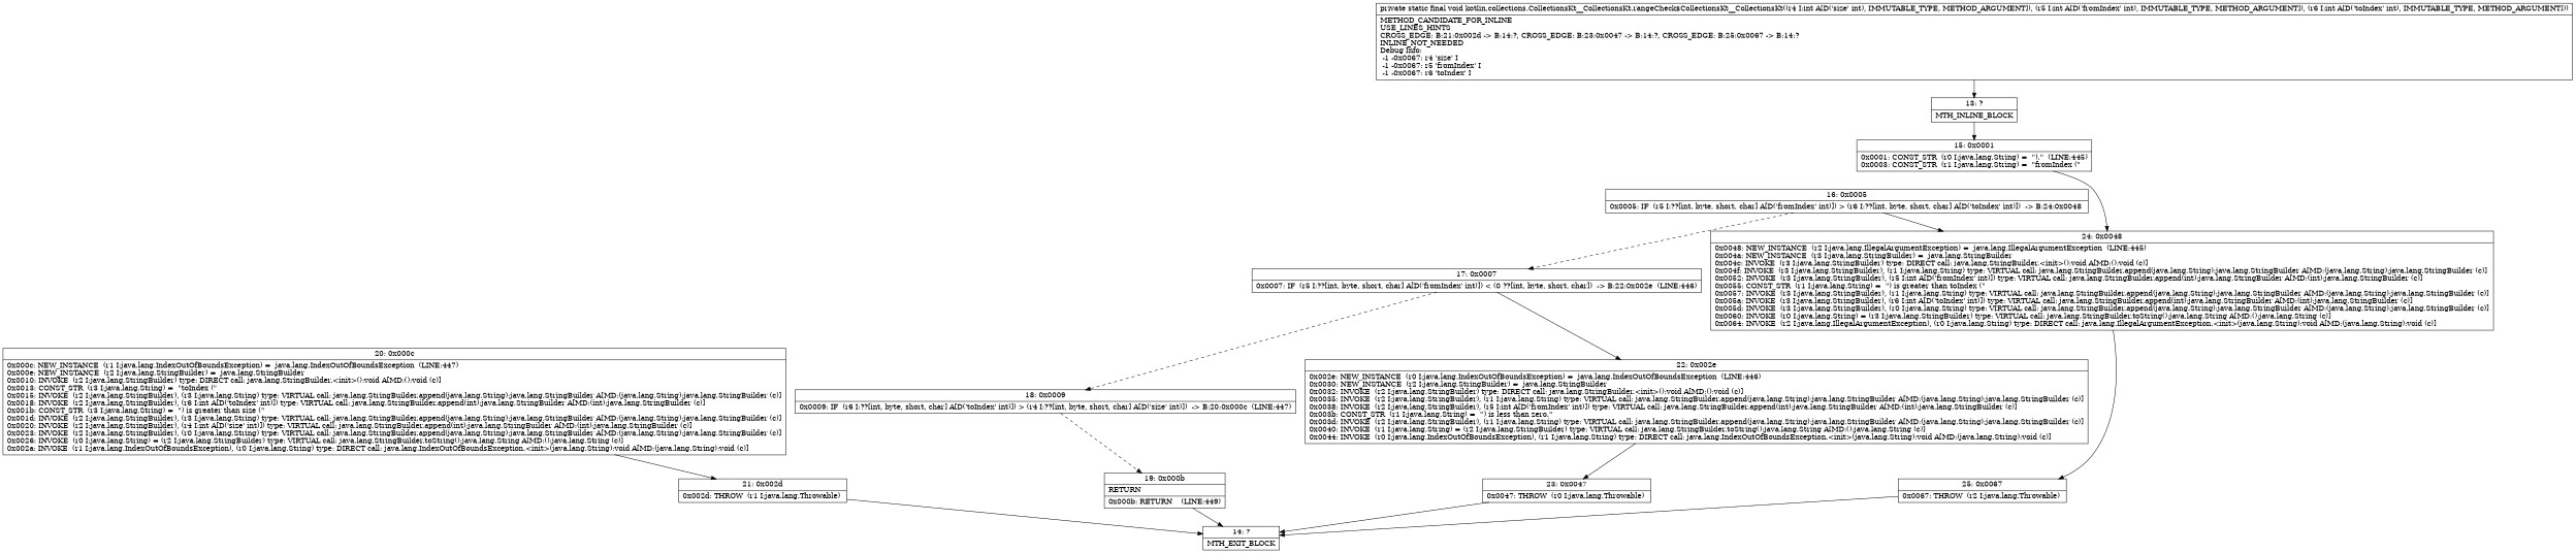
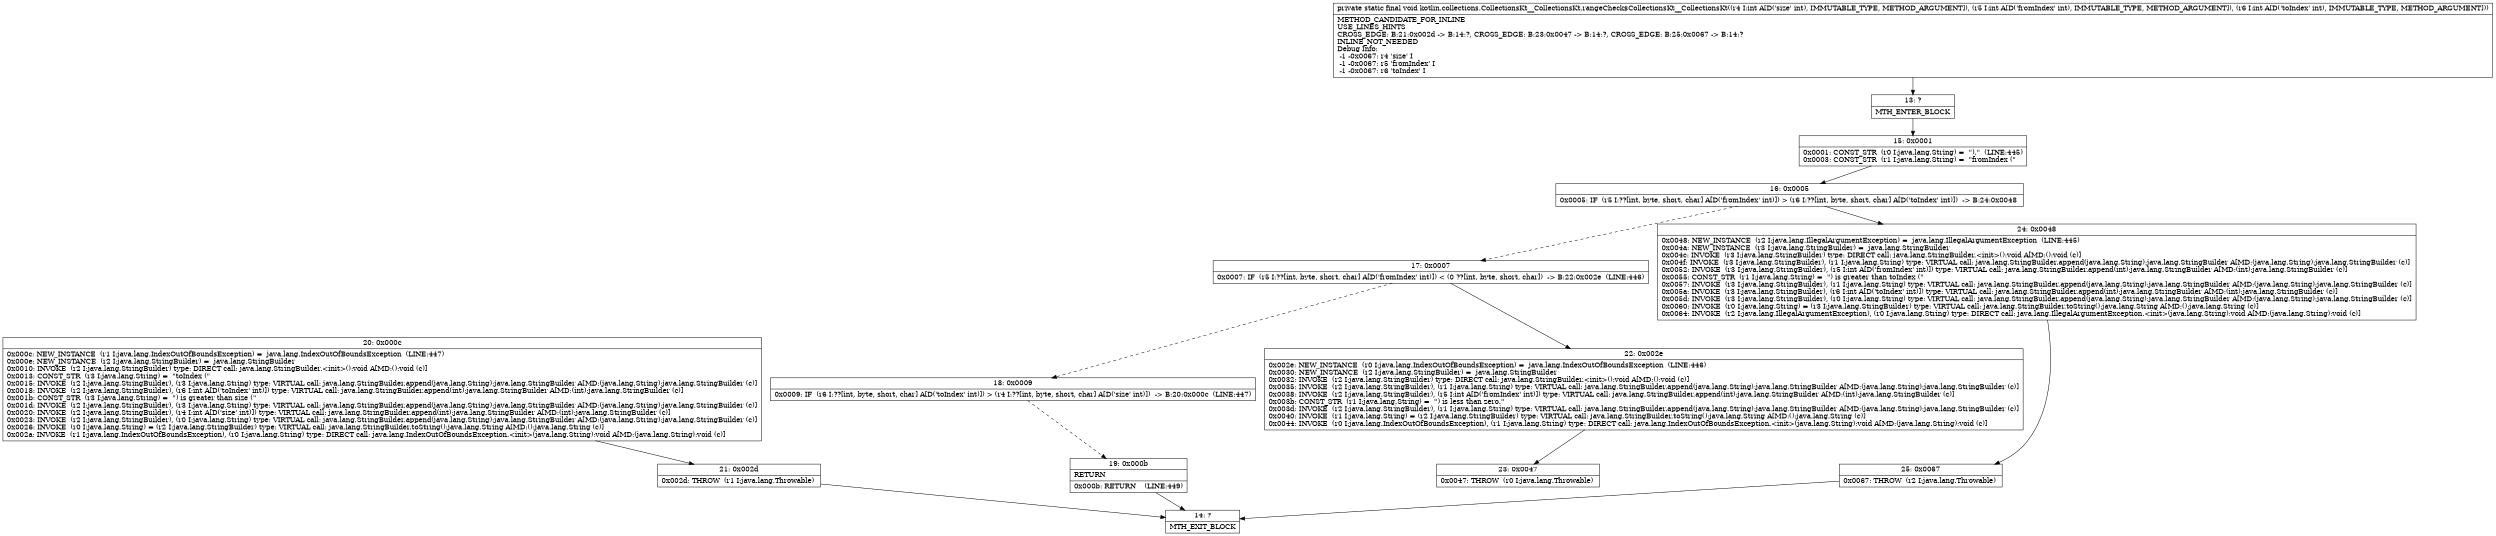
  digraph {
    node [shape=record]
-   n1 [label="{13\:\ ?|MTH_INLINE_BLOCK\l}"]
+   n1 [label="{13\:\ ?|MTH_ENTER_BLOCK\l}"]
    n2 [label="{15\:\ 0x0001|0x0001: CONST_STR  (r0 I:java.lang.String) =  \").\"  (LINE:445)\l0x0003: CONST_STR  (r1 I:java.lang.String) =  \"fromIndex (\" \l}"]
    n3 [label="{16\:\ 0x0005|0x0005: IF  (r5 I:??[int, byte, short, char] A[D('fromIndex' int)]) \> (r6 I:??[int, byte, short, char] A[D('toIndex' int)])  \-\> B:24:0x0048 \l}"]
    n4 [label="{17\:\ 0x0007|0x0007: IF  (r5 I:??[int, byte, short, char] A[D('fromIndex' int)]) \< (0 ??[int, byte, short, char])  \-\> B:22:0x002e  (LINE:446)\l}"]
    n5 [label="{24\:\ 0x0048|0x0048: NEW_INSTANCE  (r2 I:java.lang.IllegalArgumentException) =  java.lang.IllegalArgumentException  (LINE:445)\l0x004a: NEW_INSTANCE  (r3 I:java.lang.StringBuilder) =  java.lang.StringBuilder \l0x004c: INVOKE  (r3 I:java.lang.StringBuilder) type: DIRECT call: java.lang.StringBuilder.\<init\>():void A[MD:():void (c)]\l0x004f: INVOKE  (r3 I:java.lang.StringBuilder), (r1 I:java.lang.String) type: VIRTUAL call: java.lang.StringBuilder.append(java.lang.String):java.lang.StringBuilder A[MD:(java.lang.String):java.lang.StringBuilder (c)]\l0x0052: INVOKE  (r3 I:java.lang.StringBuilder), (r5 I:int A[D('fromIndex' int)]) type: VIRTUAL call: java.lang.StringBuilder.append(int):java.lang.StringBuilder A[MD:(int):java.lang.StringBuilder (c)]\l0x0055: CONST_STR  (r1 I:java.lang.String) =  \") is greater than toIndex (\" \l0x0057: INVOKE  (r3 I:java.lang.StringBuilder), (r1 I:java.lang.String) type: VIRTUAL call: java.lang.StringBuilder.append(java.lang.String):java.lang.StringBuilder A[MD:(java.lang.String):java.lang.StringBuilder (c)]\l0x005a: INVOKE  (r3 I:java.lang.StringBuilder), (r6 I:int A[D('toIndex' int)]) type: VIRTUAL call: java.lang.StringBuilder.append(int):java.lang.StringBuilder A[MD:(int):java.lang.StringBuilder (c)]\l0x005d: INVOKE  (r3 I:java.lang.StringBuilder), (r0 I:java.lang.String) type: VIRTUAL call: java.lang.StringBuilder.append(java.lang.String):java.lang.StringBuilder A[MD:(java.lang.String):java.lang.StringBuilder (c)]\l0x0060: INVOKE  (r0 I:java.lang.String) = (r3 I:java.lang.StringBuilder) type: VIRTUAL call: java.lang.StringBuilder.toString():java.lang.String A[MD:():java.lang.String (c)]\l0x0064: INVOKE  (r2 I:java.lang.IllegalArgumentException), (r0 I:java.lang.String) type: DIRECT call: java.lang.IllegalArgumentException.\<init\>(java.lang.String):void A[MD:(java.lang.String):void (c)]\l}"]
    n6 [label="{18\:\ 0x0009|0x0009: IF  (r6 I:??[int, byte, short, char] A[D('toIndex' int)]) \> (r4 I:??[int, byte, short, char] A[D('size' int)])  \-\> B:20:0x000c  (LINE:447)\l}"]
    n7 [label="{22\:\ 0x002e|0x002e: NEW_INSTANCE  (r0 I:java.lang.IndexOutOfBoundsException) =  java.lang.IndexOutOfBoundsException  (LINE:446)\l0x0030: NEW_INSTANCE  (r2 I:java.lang.StringBuilder) =  java.lang.StringBuilder \l0x0032: INVOKE  (r2 I:java.lang.StringBuilder) type: DIRECT call: java.lang.StringBuilder.\<init\>():void A[MD:():void (c)]\l0x0035: INVOKE  (r2 I:java.lang.StringBuilder), (r1 I:java.lang.String) type: VIRTUAL call: java.lang.StringBuilder.append(java.lang.String):java.lang.StringBuilder A[MD:(java.lang.String):java.lang.StringBuilder (c)]\l0x0038: INVOKE  (r2 I:java.lang.StringBuilder), (r5 I:int A[D('fromIndex' int)]) type: VIRTUAL call: java.lang.StringBuilder.append(int):java.lang.StringBuilder A[MD:(int):java.lang.StringBuilder (c)]\l0x003b: CONST_STR  (r1 I:java.lang.String) =  \") is less than zero.\" \l0x003d: INVOKE  (r2 I:java.lang.StringBuilder), (r1 I:java.lang.String) type: VIRTUAL call: java.lang.StringBuilder.append(java.lang.String):java.lang.StringBuilder A[MD:(java.lang.String):java.lang.StringBuilder (c)]\l0x0040: INVOKE  (r1 I:java.lang.String) = (r2 I:java.lang.StringBuilder) type: VIRTUAL call: java.lang.StringBuilder.toString():java.lang.String A[MD:():java.lang.String (c)]\l0x0044: INVOKE  (r0 I:java.lang.IndexOutOfBoundsException), (r1 I:java.lang.String) type: DIRECT call: java.lang.IndexOutOfBoundsException.\<init\>(java.lang.String):void A[MD:(java.lang.String):void (c)]\l}"]
    n8 [label="{25\:\ 0x0067|0x0067: THROW  (r2 I:java.lang.Throwable) \l}"]
    n9 [label="{19\:\ 0x000b|RETURN\l|0x000b: RETURN    (LINE:449)\l}"]
    n10 [label="{23\:\ 0x0047|0x0047: THROW  (r0 I:java.lang.Throwable) \l}"]
    n11 [label="{14\:\ ?|MTH_EXIT_BLOCK\l}"]
    n12 [label="{20\:\ 0x000c|0x000c: NEW_INSTANCE  (r1 I:java.lang.IndexOutOfBoundsException) =  java.lang.IndexOutOfBoundsException  (LINE:447)\l0x000e: NEW_INSTANCE  (r2 I:java.lang.StringBuilder) =  java.lang.StringBuilder \l0x0010: INVOKE  (r2 I:java.lang.StringBuilder) type: DIRECT call: java.lang.StringBuilder.\<init\>():void A[MD:():void (c)]\l0x0013: CONST_STR  (r3 I:java.lang.String) =  \"toIndex (\" \l0x0015: INVOKE  (r2 I:java.lang.StringBuilder), (r3 I:java.lang.String) type: VIRTUAL call: java.lang.StringBuilder.append(java.lang.String):java.lang.StringBuilder A[MD:(java.lang.String):java.lang.StringBuilder (c)]\l0x0018: INVOKE  (r2 I:java.lang.StringBuilder), (r6 I:int A[D('toIndex' int)]) type: VIRTUAL call: java.lang.StringBuilder.append(int):java.lang.StringBuilder A[MD:(int):java.lang.StringBuilder (c)]\l0x001b: CONST_STR  (r3 I:java.lang.String) =  \") is greater than size (\" \l0x001d: INVOKE  (r2 I:java.lang.StringBuilder), (r3 I:java.lang.String) type: VIRTUAL call: java.lang.StringBuilder.append(java.lang.String):java.lang.StringBuilder A[MD:(java.lang.String):java.lang.StringBuilder (c)]\l0x0020: INVOKE  (r2 I:java.lang.StringBuilder), (r4 I:int A[D('size' int)]) type: VIRTUAL call: java.lang.StringBuilder.append(int):java.lang.StringBuilder A[MD:(int):java.lang.StringBuilder (c)]\l0x0023: INVOKE  (r2 I:java.lang.StringBuilder), (r0 I:java.lang.String) type: VIRTUAL call: java.lang.StringBuilder.append(java.lang.String):java.lang.StringBuilder A[MD:(java.lang.String):java.lang.StringBuilder (c)]\l0x0026: INVOKE  (r0 I:java.lang.String) = (r2 I:java.lang.StringBuilder) type: VIRTUAL call: java.lang.StringBuilder.toString():java.lang.String A[MD:():java.lang.String (c)]\l0x002a: INVOKE  (r1 I:java.lang.IndexOutOfBoundsException), (r0 I:java.lang.String) type: DIRECT call: java.lang.IndexOutOfBoundsException.\<init\>(java.lang.String):void A[MD:(java.lang.String):void (c)]\l}"]
    n13 [label="{21\:\ 0x002d|0x002d: THROW  (r1 I:java.lang.Throwable) \l}"]
    n14 [label="{private static final void kotlin.collections.CollectionsKt__CollectionsKt.rangeCheck$CollectionsKt__CollectionsKt((r4 I:int A[D('size' int), IMMUTABLE_TYPE, METHOD_ARGUMENT]), (r5 I:int A[D('fromIndex' int), IMMUTABLE_TYPE, METHOD_ARGUMENT]), (r6 I:int A[D('toIndex' int), IMMUTABLE_TYPE, METHOD_ARGUMENT]))  | METHOD_CANDIDATE_FOR_INLINE\lUSE_LINES_HINTS\lCROSS_EDGE: B:21:0x002d \-\> B:14:?, CROSS_EDGE: B:23:0x0047 \-\> B:14:?, CROSS_EDGE: B:25:0x0067 \-\> B:14:?\lINLINE_NOT_NEEDED\lDebug Info:\l  \-1 \-0x0067: r4 'size' I\l  \-1 \-0x0067: r5 'fromIndex' I\l  \-1 \-0x0067: r6 'toIndex' I\l}"]
    n1 -> n2
-   n2 -> n5
+   n2 -> n3
    n3 -> n4 [style=dashed]
    n3 -> n5
    n4 -> n6 [style=dashed]
    n4 -> n7
    n5 -> n8
    n6 -> n9 [style=dashed]
    n7 -> n10
    n8 -> n11
    n9 -> n11
-   n10 -> n11
    n12 -> n13
    n13 -> n11
    n14 -> n1
  }
